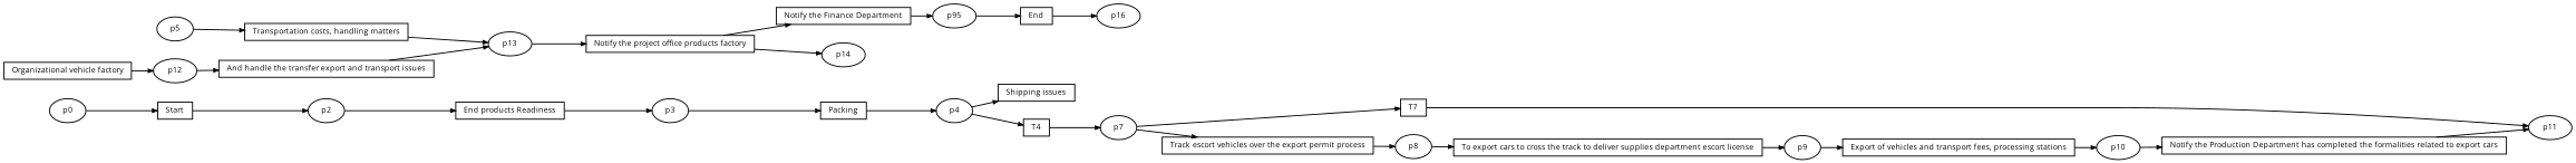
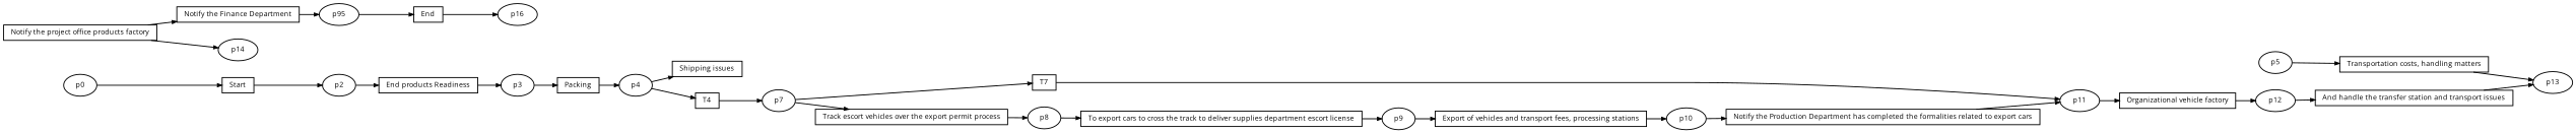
  digraph {
    fontname="Open Sans"
    fontsize=8
    rankdir=LR
    ranksep=.3
    remincross=true
    node [fontname="Open Sans" fontsize=8 shape=box]
    edge [arrowsize=0.5 fontname="Open Sans"]
    n1 [height=.2 label="Shipping issues" width=.2]
    n2 [height=.2 label=p5 shape=oval width=.2]
    n3 [height=.2 label="Transportation costs, handling matters" width=.2]
    n4 [height=.2 label=Packing width=.2]
    n5 [height=.2 label=p4 shape=oval width=.2]
    n6 [height=.2 label=T4 width=.2]
    n7 [height=.2 label=End width=.2]
    n8 [height=.2 label=p16 shape=oval width=.2]
    n9 [height=.2 label="Notify the Finance Department" width=.2]
    n10 [height=.2 label=p95 shape=oval width=.2]
    n11 [height=.2 label="Notify the project office products factory" width=.2]
    n12 [height=.2 label=p14 shape=oval width=.2]
-   n13 [height=.2 label="And handle the transfer export and transport issues" width=.2]
+   n13 [height=.2 label="And handle the transfer station and transport issues" width=.2]
    n14 [height=.2 label=p13 shape=oval width=.2]
    n15 [height=.2 label="Organizational vehicle factory" width=.2]
    n16 [height=.2 label=p12 shape=oval width=.2]
    n17 [height=.2 label="Notify the Production Department has completed the formalities related to export cars" width=.2]
    n18 [height=.2 label=p11 shape=oval width=.2]
    n19 [height=.2 label="End products Readiness" width=.2]
    n20 [height=.2 label=p3 shape=oval width=.2]
    n21 [height=.2 label=Start width=.2]
    n22 [height=.2 label=p2 shape=oval width=.2]
    n23 [height=.2 label="Export of vehicles and transport fees, processing stations" width=.2]
    n24 [height=.2 label=p10 shape=oval width=.2]
    n25 [height=.2 label="To export cars to cross the track to deliver supplies department escort license" width=.2]
    n26 [height=.2 label=p9 shape=oval width=.2]
    n27 [height=.2 label=T7 width=.2]
    n28 [height=.2 label="Track escort vehicles over the export permit process" width=.2]
    n29 [height=.2 label=p8 shape=oval width=.2]
    n30 [height=.2 label=p7 shape=oval width=.2]
    n31 [height=.2 label=p0 shape=oval width=.2]
    n2 -> n3
    n3 -> n14
    n4 -> n5
    n5 -> n1
    n5 -> n6
    n6 -> n30
    n7 -> n8
    n9 -> n10
    n10 -> n7
    n11 -> n9
    n11 -> n12
    n13 -> n14
-   n14 -> n11
    n15 -> n16
    n16 -> n13
    n17 -> n18
+   n18 -> n15
    n19 -> n20
    n20 -> n4
    n21 -> n22
    n22 -> n19
    n23 -> n24
    n24 -> n17
    n25 -> n26
    n26 -> n23
    n27 -> n18
    n28 -> n29
    n29 -> n25
    n30 -> n27
    n30 -> n28
    n31 -> n21
  }
